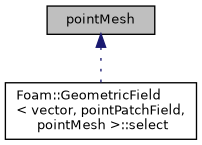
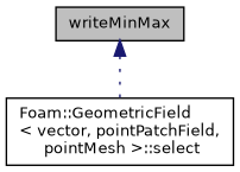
  digraph {
    rankdir=TB
    node [color=black fontname=Helvetica fontsize=10 shape=record]
-   n1 [fillcolor=grey75 fontcolor=black height=0.2 label=pointMesh style=filled width=0.4]
+   n1 [fillcolor=grey75 fontcolor=black height=0.2 label=writeMinMax style=filled width=0.4]
    n2 [height=0.2 label="Foam::GeometricField\l\< vector, pointPatchField,\l pointMesh \>::select" width=0.4]
    n1 -> n2 [color=midnightblue dir=back fontname=Helvetica fontsize=10 labelfontname=Helvetica labelfontsize=10 style=dotted]
  }
